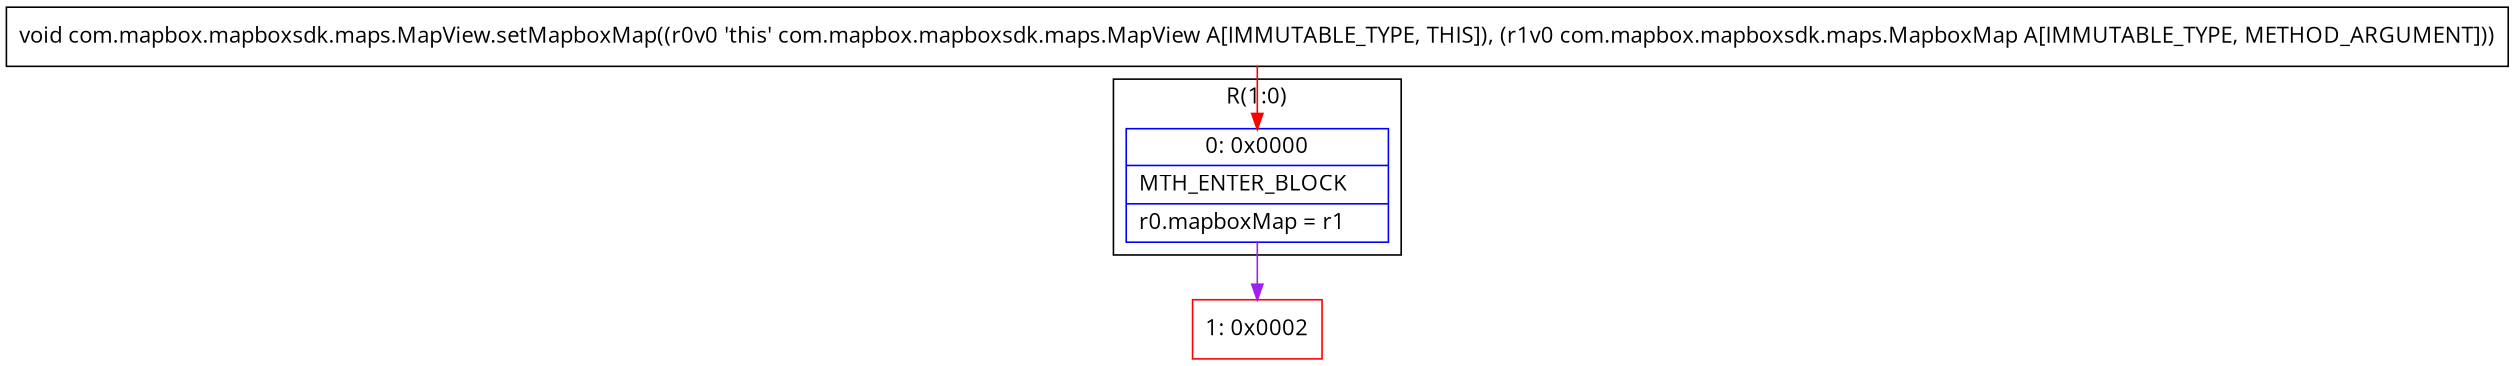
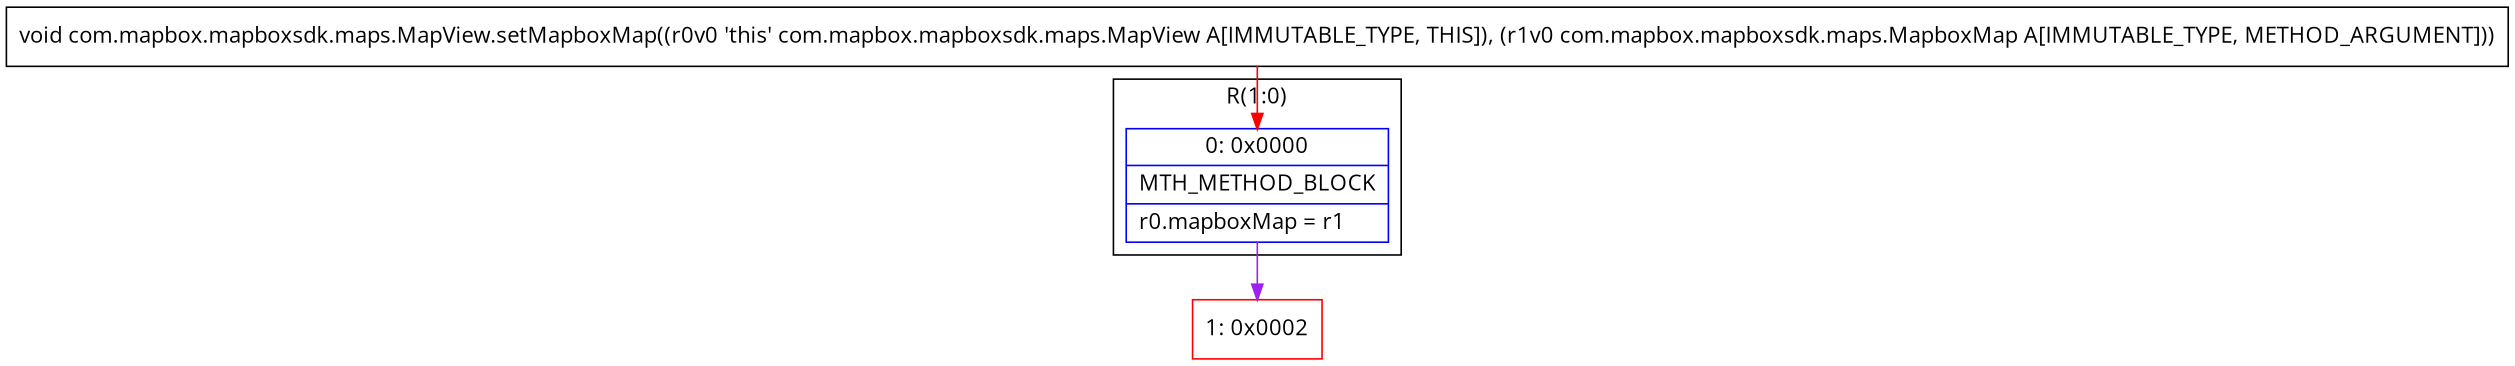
  digraph {
    fontname="Open Sans"
    node [shape=record fontname="Open Sans"]
    edge [fontname="Open Sans"]
-   n1 [color=blue label="{0\:\ 0x0000|MTH_ENTER_BLOCK\l|r0.mapboxMap = r1\l}"]
+   n1 [color=blue label="{0\:\ 0x0000|MTH_METHOD_BLOCK\l|r0.mapboxMap = r1\l}"]
    n2 [color=red label="{1\:\ 0x0002}"]
    n3 [label="{void com.mapbox.mapboxsdk.maps.MapView.setMapboxMap((r0v0 'this' com.mapbox.mapboxsdk.maps.MapView A[IMMUTABLE_TYPE, THIS]), (r1v0 com.mapbox.mapboxsdk.maps.MapboxMap A[IMMUTABLE_TYPE, METHOD_ARGUMENT])) }"]
    subgraph cluster_1 {
      label="R(1:0)"
      n1
    }
    n1 -> n2 [color=purple]
    n3 -> n1 [color=red]
  }
